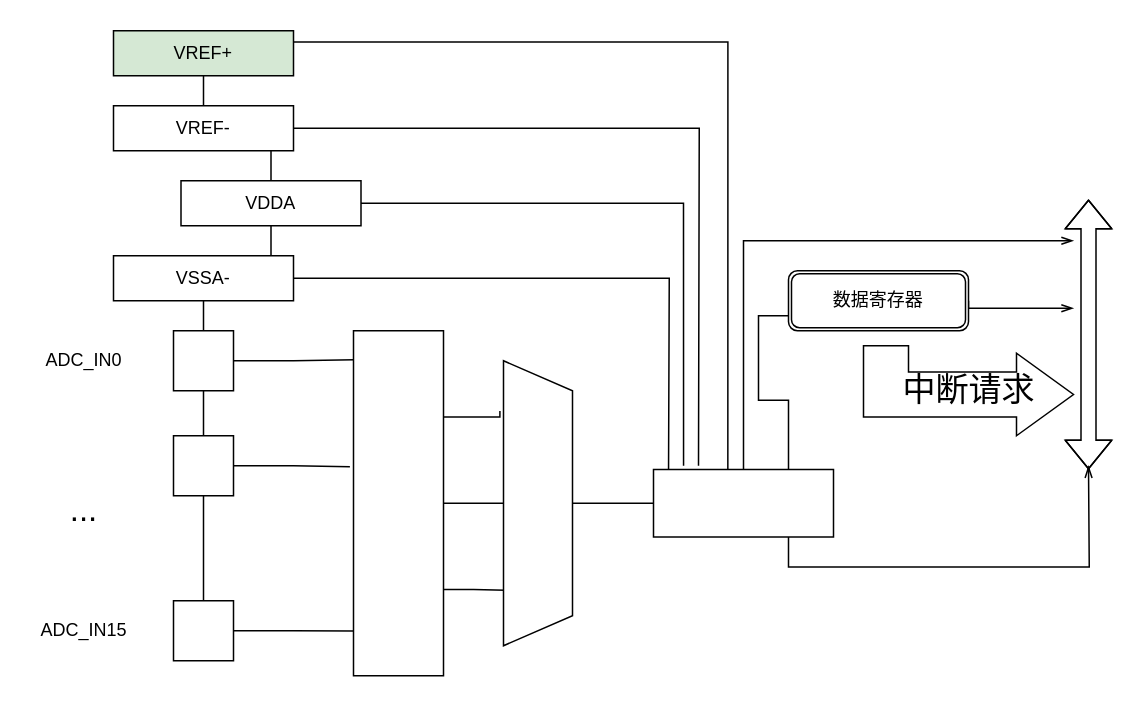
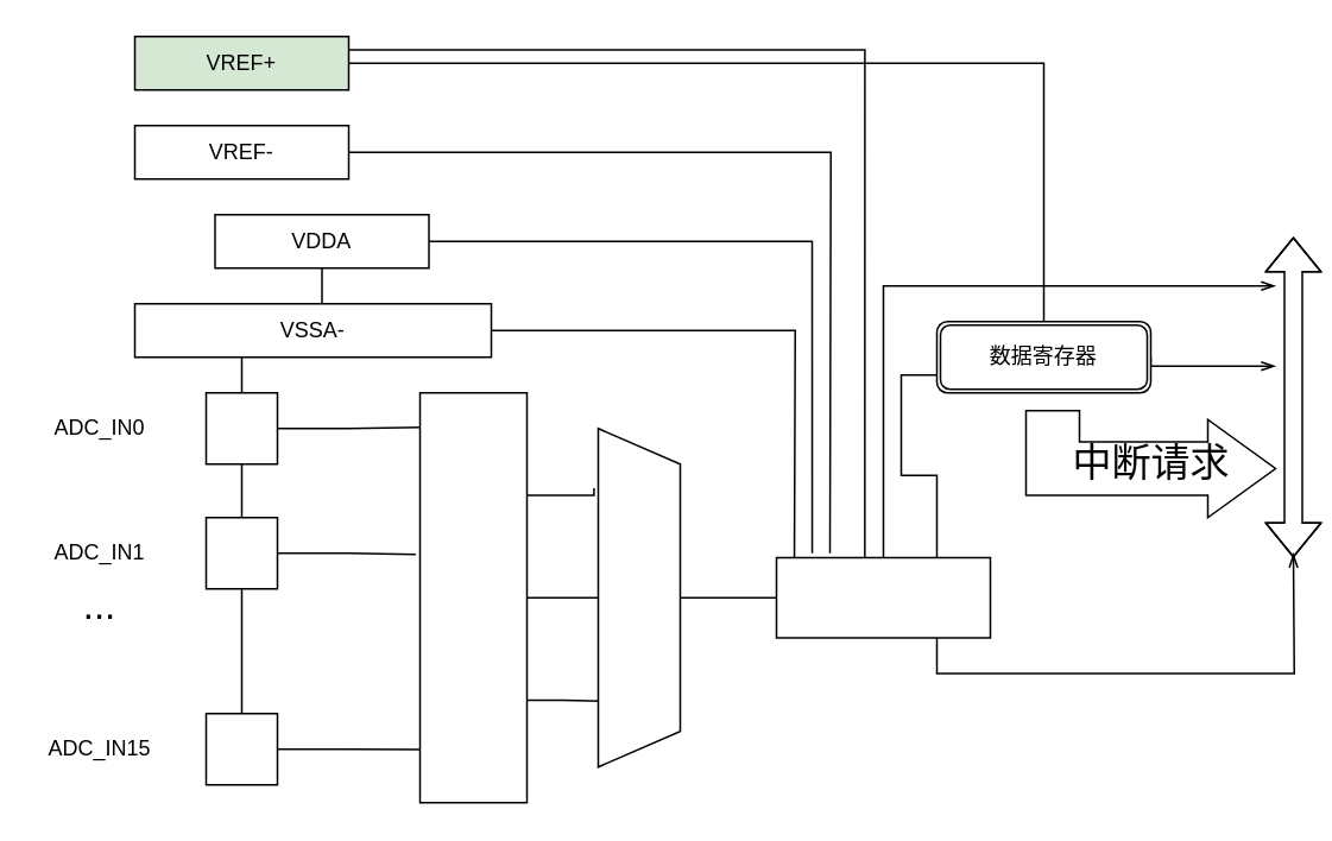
  <mxCell id="0" />
  <mxCell id="1" parent="0" />
- <mxCell id="2" value="" style="edgeStyle=orthogonalEdgeStyle;rounded=0;orthogonalLoop=1;jettySize=auto;html=1;endArrow=none;endFill=0;" edge="1" parent="1" source="4" target="9"><mxGeometry relative="1" as="geometry" /></mxCell>
+ <mxCell id="2" value="" style="edgeStyle=orthogonalEdgeStyle;rounded=0;orthogonalLoop=1;jettySize=auto;html=1;endArrow=none;endFill=0;" edge="1" parent="1" source="4" target="31"><mxGeometry relative="1" as="geometry" /></mxCell>
  <mxCell id="3" style="edgeStyle=orthogonalEdgeStyle;rounded=0;orthogonalLoop=1;jettySize=auto;html=1;exitX=1;exitY=0.25;exitDx=0;exitDy=0;entryX=0.413;entryY=0.029;entryDx=0;entryDy=0;entryPerimeter=0;fontSize=22;endArrow=none;endFill=0;" edge="1" parent="1" source="4" target="29"><mxGeometry relative="1" as="geometry" /></mxCell>
  <mxCell id="4" value="VREF+" style="rounded=0;whiteSpace=wrap;html=1;fillColor=#d5e8d4;" vertex="1" parent="1"><mxGeometry x="75" y="20" width="120" height="30" as="geometry" /></mxCell>
  <mxCell id="5" style="edgeStyle=orthogonalEdgeStyle;rounded=0;orthogonalLoop=1;jettySize=auto;html=1;exitX=1;exitY=0.5;exitDx=0;exitDy=0;fontSize=22;endArrow=none;endFill=0;" edge="1" parent="1" source="6"><mxGeometry relative="1" as="geometry"><mxPoint x="465" y="310" as="targetPoint" /></mxGeometry></mxCell>
  <mxCell id="6" value="VREF-" style="rounded=0;whiteSpace=wrap;html=1;" vertex="1" parent="1"><mxGeometry x="75" y="70" width="120" height="30" as="geometry" /></mxCell>
  <mxCell id="7" value="" style="edgeStyle=orthogonalEdgeStyle;rounded=0;orthogonalLoop=1;jettySize=auto;html=1;endArrow=none;endFill=0;" edge="1" parent="1" source="9" target="14"><mxGeometry relative="1" as="geometry" /></mxCell>
  <mxCell id="8" style="edgeStyle=orthogonalEdgeStyle;rounded=0;orthogonalLoop=1;jettySize=auto;html=1;exitX=1;exitY=0.5;exitDx=0;exitDy=0;entryX=0.167;entryY=-0.056;entryDx=0;entryDy=0;entryPerimeter=0;fontSize=22;endArrow=none;endFill=0;" edge="1" parent="1" source="9" target="29"><mxGeometry relative="1" as="geometry" /></mxCell>
  <mxCell id="9" value="VDDA" style="rounded=0;whiteSpace=wrap;html=1;" vertex="1" parent="1"><mxGeometry x="120" y="120" width="120" height="30" as="geometry" /></mxCell>
  <mxCell id="10" style="edgeStyle=orthogonalEdgeStyle;rounded=0;orthogonalLoop=1;jettySize=auto;html=1;exitX=1;exitY=0.5;exitDx=0;exitDy=0;fontSize=22;endArrow=none;endFill=0;" edge="1" parent="1" source="11"><mxGeometry relative="1" as="geometry"><mxPoint x="445" y="320" as="targetPoint" /></mxGeometry></mxCell>
- <mxCell id="11" value="VSSA-" style="rounded=0;whiteSpace=wrap;html=1;" vertex="1" parent="1"><mxGeometry x="75" y="170" width="120" height="30" as="geometry" /></mxCell>
+ <mxCell id="11" value="VSSA-" style="rounded=0;whiteSpace=wrap;html=1;" vertex="1" parent="1"><mxGeometry x="75" y="170" width="200" height="30" as="geometry" /></mxCell>
  <mxCell id="12" value="" style="edgeStyle=orthogonalEdgeStyle;rounded=0;orthogonalLoop=1;jettySize=auto;html=1;endArrow=none;endFill=0;" edge="1" parent="1" source="14" target="17"><mxGeometry relative="1" as="geometry" /></mxCell>
  <mxCell id="13" style="edgeStyle=orthogonalEdgeStyle;rounded=0;orthogonalLoop=1;jettySize=auto;html=1;exitX=1;exitY=0.5;exitDx=0;exitDy=0;entryX=0.084;entryY=0.986;entryDx=0;entryDy=0;entryPerimeter=0;fontSize=22;endArrow=none;endFill=0;" edge="1" parent="1" source="14" target="23"><mxGeometry relative="1" as="geometry" /></mxCell>
  <mxCell id="14" value="" style="whiteSpace=wrap;html=1;aspect=fixed;" vertex="1" parent="1"><mxGeometry x="115" y="220" width="40" height="40" as="geometry" /></mxCell>
  <mxCell id="15" value="" style="edgeStyle=orthogonalEdgeStyle;rounded=0;orthogonalLoop=1;jettySize=auto;html=1;endArrow=none;endFill=0;" edge="1" parent="1" source="17" target="19"><mxGeometry relative="1" as="geometry" /></mxCell>
  <mxCell id="16" style="edgeStyle=orthogonalEdgeStyle;rounded=0;orthogonalLoop=1;jettySize=auto;html=1;exitX=1;exitY=0.5;exitDx=0;exitDy=0;entryX=0.394;entryY=1.04;entryDx=0;entryDy=0;entryPerimeter=0;fontSize=22;endArrow=none;endFill=0;" edge="1" parent="1" source="17" target="23"><mxGeometry relative="1" as="geometry" /></mxCell>
  <mxCell id="17" value="" style="whiteSpace=wrap;html=1;aspect=fixed;" vertex="1" parent="1"><mxGeometry x="115" y="290" width="40" height="40" as="geometry" /></mxCell>
  <mxCell id="18" style="edgeStyle=orthogonalEdgeStyle;rounded=0;orthogonalLoop=1;jettySize=auto;html=1;exitX=1;exitY=0.5;exitDx=0;exitDy=0;entryX=0.87;entryY=1;entryDx=0;entryDy=0;entryPerimeter=0;fontSize=22;endArrow=none;endFill=0;" edge="1" parent="1" source="19" target="23"><mxGeometry relative="1" as="geometry" /></mxCell>
  <mxCell id="19" value="" style="whiteSpace=wrap;html=1;aspect=fixed;" vertex="1" parent="1"><mxGeometry x="115" y="400" width="40" height="40" as="geometry" /></mxCell>
  <mxCell id="20" style="edgeStyle=orthogonalEdgeStyle;rounded=0;orthogonalLoop=1;jettySize=auto;html=1;exitX=0.25;exitY=0;exitDx=0;exitDy=0;entryX=0.176;entryY=1.052;entryDx=0;entryDy=0;entryPerimeter=0;fontSize=22;endArrow=none;endFill=0;" edge="1" parent="1" source="23" target="25"><mxGeometry relative="1" as="geometry" /></mxCell>
  <mxCell id="21" style="edgeStyle=orthogonalEdgeStyle;rounded=0;orthogonalLoop=1;jettySize=auto;html=1;exitX=0.5;exitY=0;exitDx=0;exitDy=0;entryX=0.5;entryY=1;entryDx=0;entryDy=0;fontSize=22;endArrow=none;endFill=0;" edge="1" parent="1" source="23" target="25"><mxGeometry relative="1" as="geometry" /></mxCell>
  <mxCell id="22" style="edgeStyle=orthogonalEdgeStyle;rounded=0;orthogonalLoop=1;jettySize=auto;html=1;exitX=0.75;exitY=0;exitDx=0;exitDy=0;entryX=0.805;entryY=0.965;entryDx=0;entryDy=0;entryPerimeter=0;fontSize=22;endArrow=none;endFill=0;" edge="1" parent="1" source="23" target="25"><mxGeometry relative="1" as="geometry" /></mxCell>
  <mxCell id="23" value="" style="rounded=0;whiteSpace=wrap;html=1;direction=south;" vertex="1" parent="1"><mxGeometry x="235" y="220" width="60" height="230" as="geometry" /></mxCell>
  <mxCell id="24" style="edgeStyle=orthogonalEdgeStyle;rounded=0;orthogonalLoop=1;jettySize=auto;html=1;exitX=0.5;exitY=0;exitDx=0;exitDy=0;entryX=0;entryY=0.5;entryDx=0;entryDy=0;fontSize=22;endArrow=none;endFill=0;" edge="1" parent="1" source="25" target="29"><mxGeometry relative="1" as="geometry" /></mxCell>
  <mxCell id="25" value="" style="shape=trapezoid;perimeter=trapezoidPerimeter;whiteSpace=wrap;html=1;fixedSize=1;direction=south;" vertex="1" parent="1"><mxGeometry x="335" y="240" width="46" height="190" as="geometry" /></mxCell>
  <mxCell id="26" style="edgeStyle=orthogonalEdgeStyle;rounded=0;orthogonalLoop=1;jettySize=auto;html=1;exitX=0.75;exitY=0;exitDx=0;exitDy=0;entryX=0;entryY=0.75;entryDx=0;entryDy=0;fontSize=22;endArrow=none;endFill=0;" edge="1" parent="1" source="29" target="31"><mxGeometry relative="1" as="geometry" /></mxCell>
  <mxCell id="27" style="edgeStyle=orthogonalEdgeStyle;rounded=0;orthogonalLoop=1;jettySize=auto;html=1;exitX=0.75;exitY=1;exitDx=0;exitDy=0;fontSize=22;endArrow=openThin;endFill=0;" edge="1" parent="1" source="29"><mxGeometry relative="1" as="geometry"><mxPoint x="725" y="310" as="targetPoint" /></mxGeometry></mxCell>
  <mxCell id="28" style="edgeStyle=orthogonalEdgeStyle;rounded=0;orthogonalLoop=1;jettySize=auto;html=1;exitX=0.5;exitY=0;exitDx=0;exitDy=0;fontSize=22;endArrow=openThin;endFill=0;" edge="1" parent="1" source="29"><mxGeometry relative="1" as="geometry"><mxPoint x="715" y="160" as="targetPoint" /><Array as="points"><mxPoint x="495" y="160" /></Array></mxGeometry></mxCell>
  <mxCell id="29" value="" style="rounded=0;whiteSpace=wrap;html=1;" vertex="1" parent="1"><mxGeometry x="435" y="312.5" width="120" height="45" as="geometry" /></mxCell>
  <mxCell id="30" style="edgeStyle=orthogonalEdgeStyle;rounded=0;orthogonalLoop=1;jettySize=auto;html=1;exitX=1;exitY=0.5;exitDx=0;exitDy=0;fontSize=22;endArrow=openThin;endFill=0;" edge="1" parent="1" source="31"><mxGeometry relative="1" as="geometry"><mxPoint x="715" y="205" as="targetPoint" /><Array as="points"><mxPoint x="675" y="205" /><mxPoint x="675" y="205" /></Array></mxGeometry></mxCell>
  <mxCell id="31" value="数据寄存器" style="shape=ext;double=1;rounded=1;whiteSpace=wrap;html=1;" vertex="1" parent="1"><mxGeometry x="525" y="180" width="120" height="40" as="geometry" /></mxCell>
  <mxCell id="32" value="" style="shape=flexArrow;endArrow=classic;startArrow=classic;html=1;rounded=0;" edge="1" parent="1"><mxGeometry width="100" height="100" relative="1" as="geometry"><mxPoint x="725" y="312.5" as="sourcePoint" /><mxPoint x="725" y="132.5" as="targetPoint" /><Array as="points"><mxPoint x="725" y="222.5" /></Array></mxGeometry></mxCell>
  <mxCell id="33" value="ADC_IN0" style="text;html=1;align=center;verticalAlign=middle;resizable=0;points=[];autosize=1;strokeColor=none;fillColor=none;" vertex="1" parent="1"><mxGeometry x="20" y="230" width="70" height="20" as="geometry" /></mxCell>
+ <mxCell id="34" value="ADC_IN1" style="text;html=1;align=center;verticalAlign=middle;resizable=0;points=[];autosize=1;strokeColor=none;fillColor=none;" vertex="1" parent="1"><mxGeometry x="20" y="300" width="70" height="20" as="geometry" /></mxCell>
  <mxCell id="35" value="ADC_IN15" style="text;html=1;align=center;verticalAlign=middle;resizable=0;points=[];autosize=1;strokeColor=none;fillColor=none;" vertex="1" parent="1"><mxGeometry x="20" y="410" width="70" height="20" as="geometry" /></mxCell>
  <mxCell id="36" value="..." style="text;html=1;align=center;verticalAlign=middle;resizable=0;points=[];autosize=1;strokeColor=none;fillColor=none;fontSize=22;" vertex="1" parent="1"><mxGeometry x="40" y="325" width="30" height="30" as="geometry" /></mxCell>
  <mxCell id="37" value="中断请求" style="html=1;shadow=0;dashed=0;align=center;verticalAlign=middle;shape=mxgraph.arrows2.bendArrow;dy=15;dx=38;notch=0;arrowHead=55;rounded=0;fontSize=22;direction=east;flipV=1;" vertex="1" parent="1"><mxGeometry x="575" y="230" width="140" height="60" as="geometry" /></mxCell>
